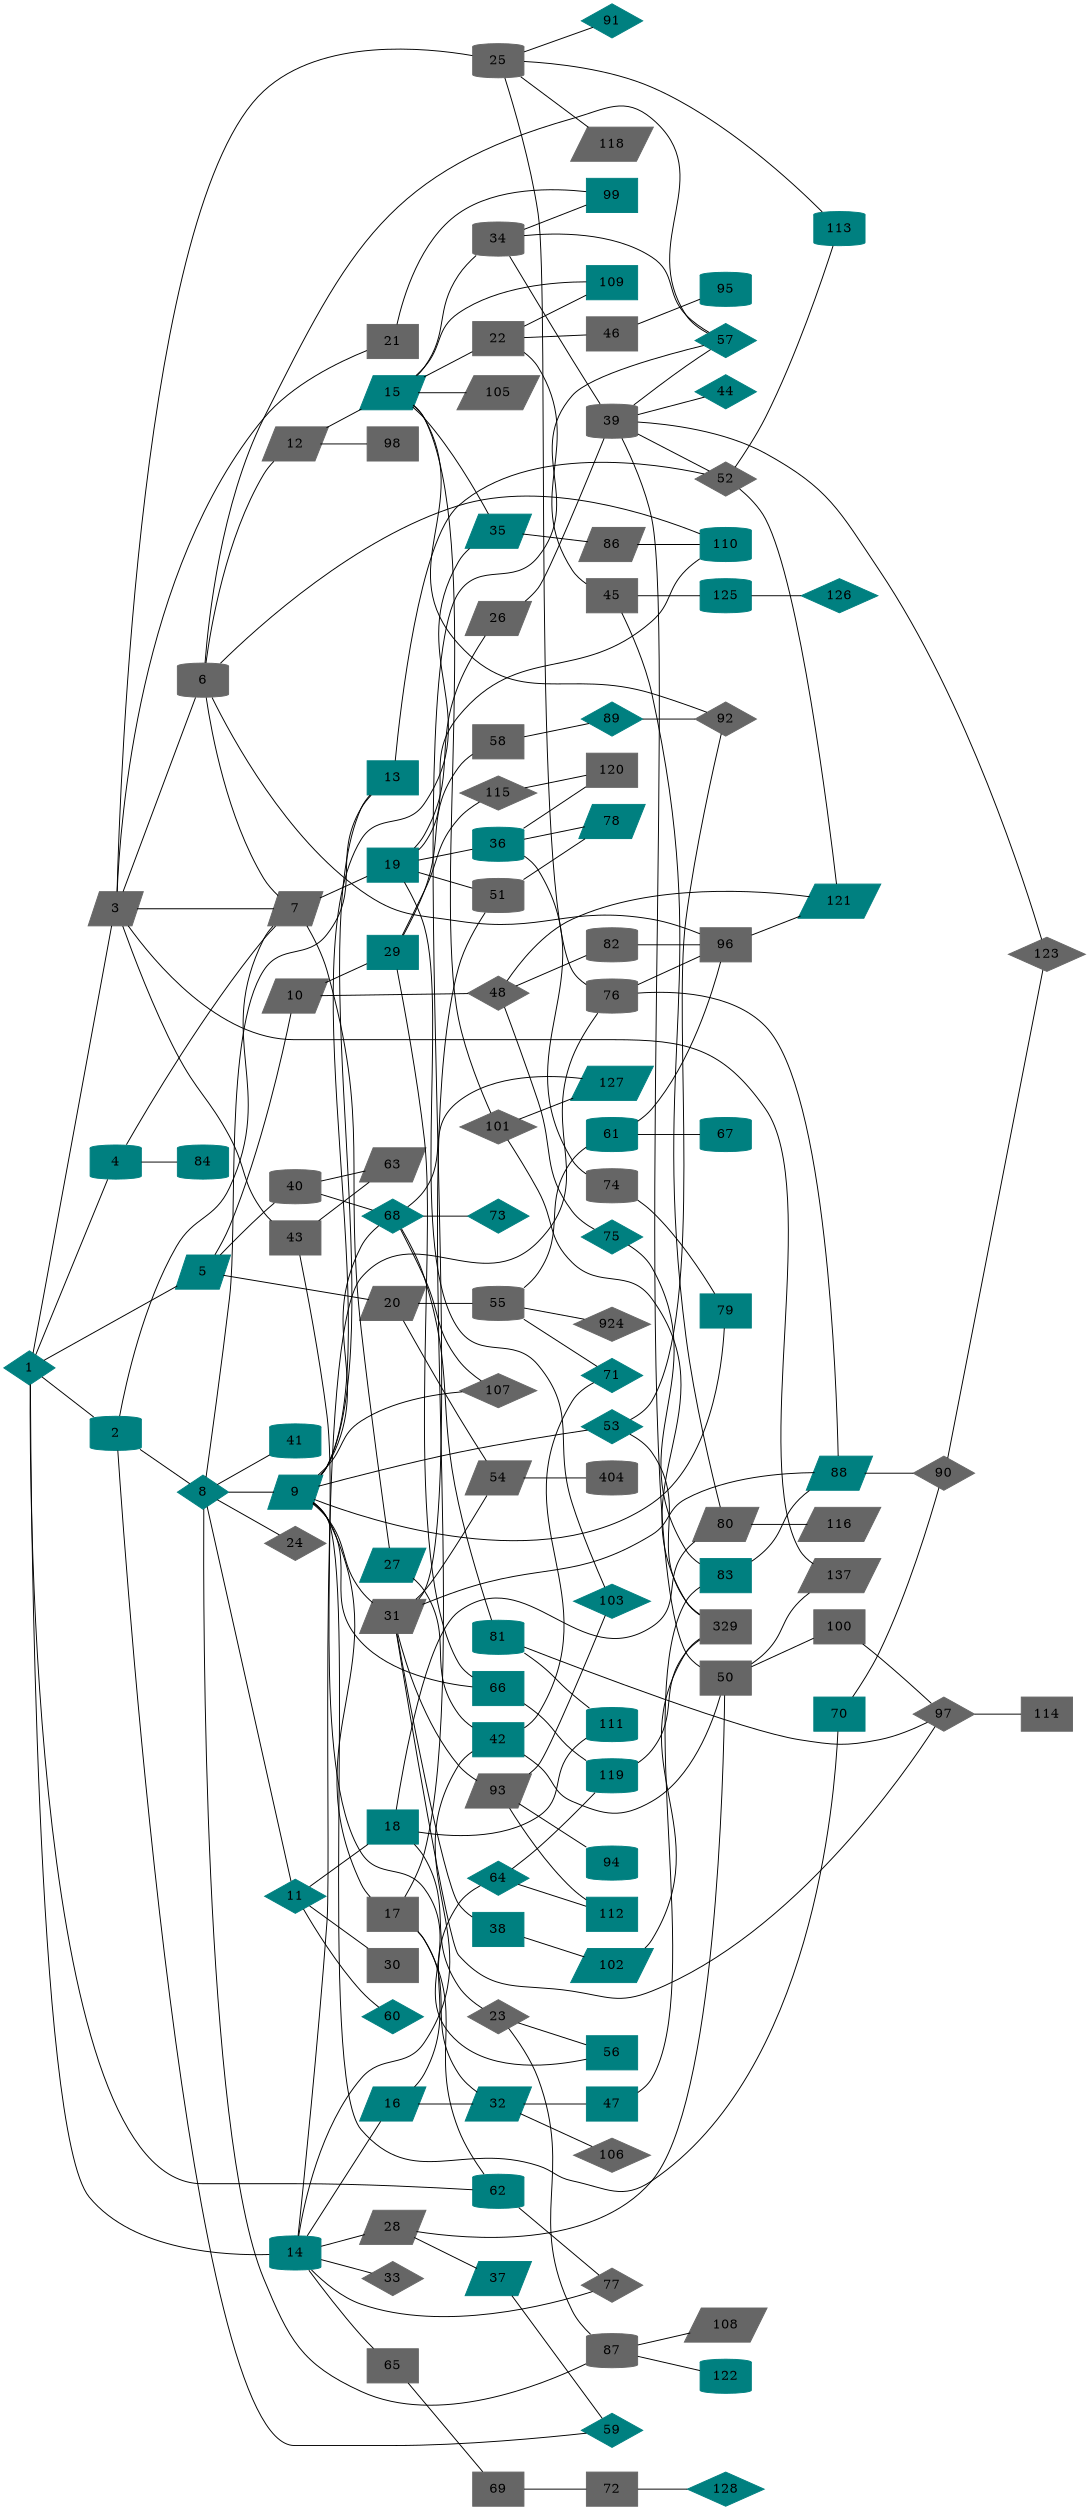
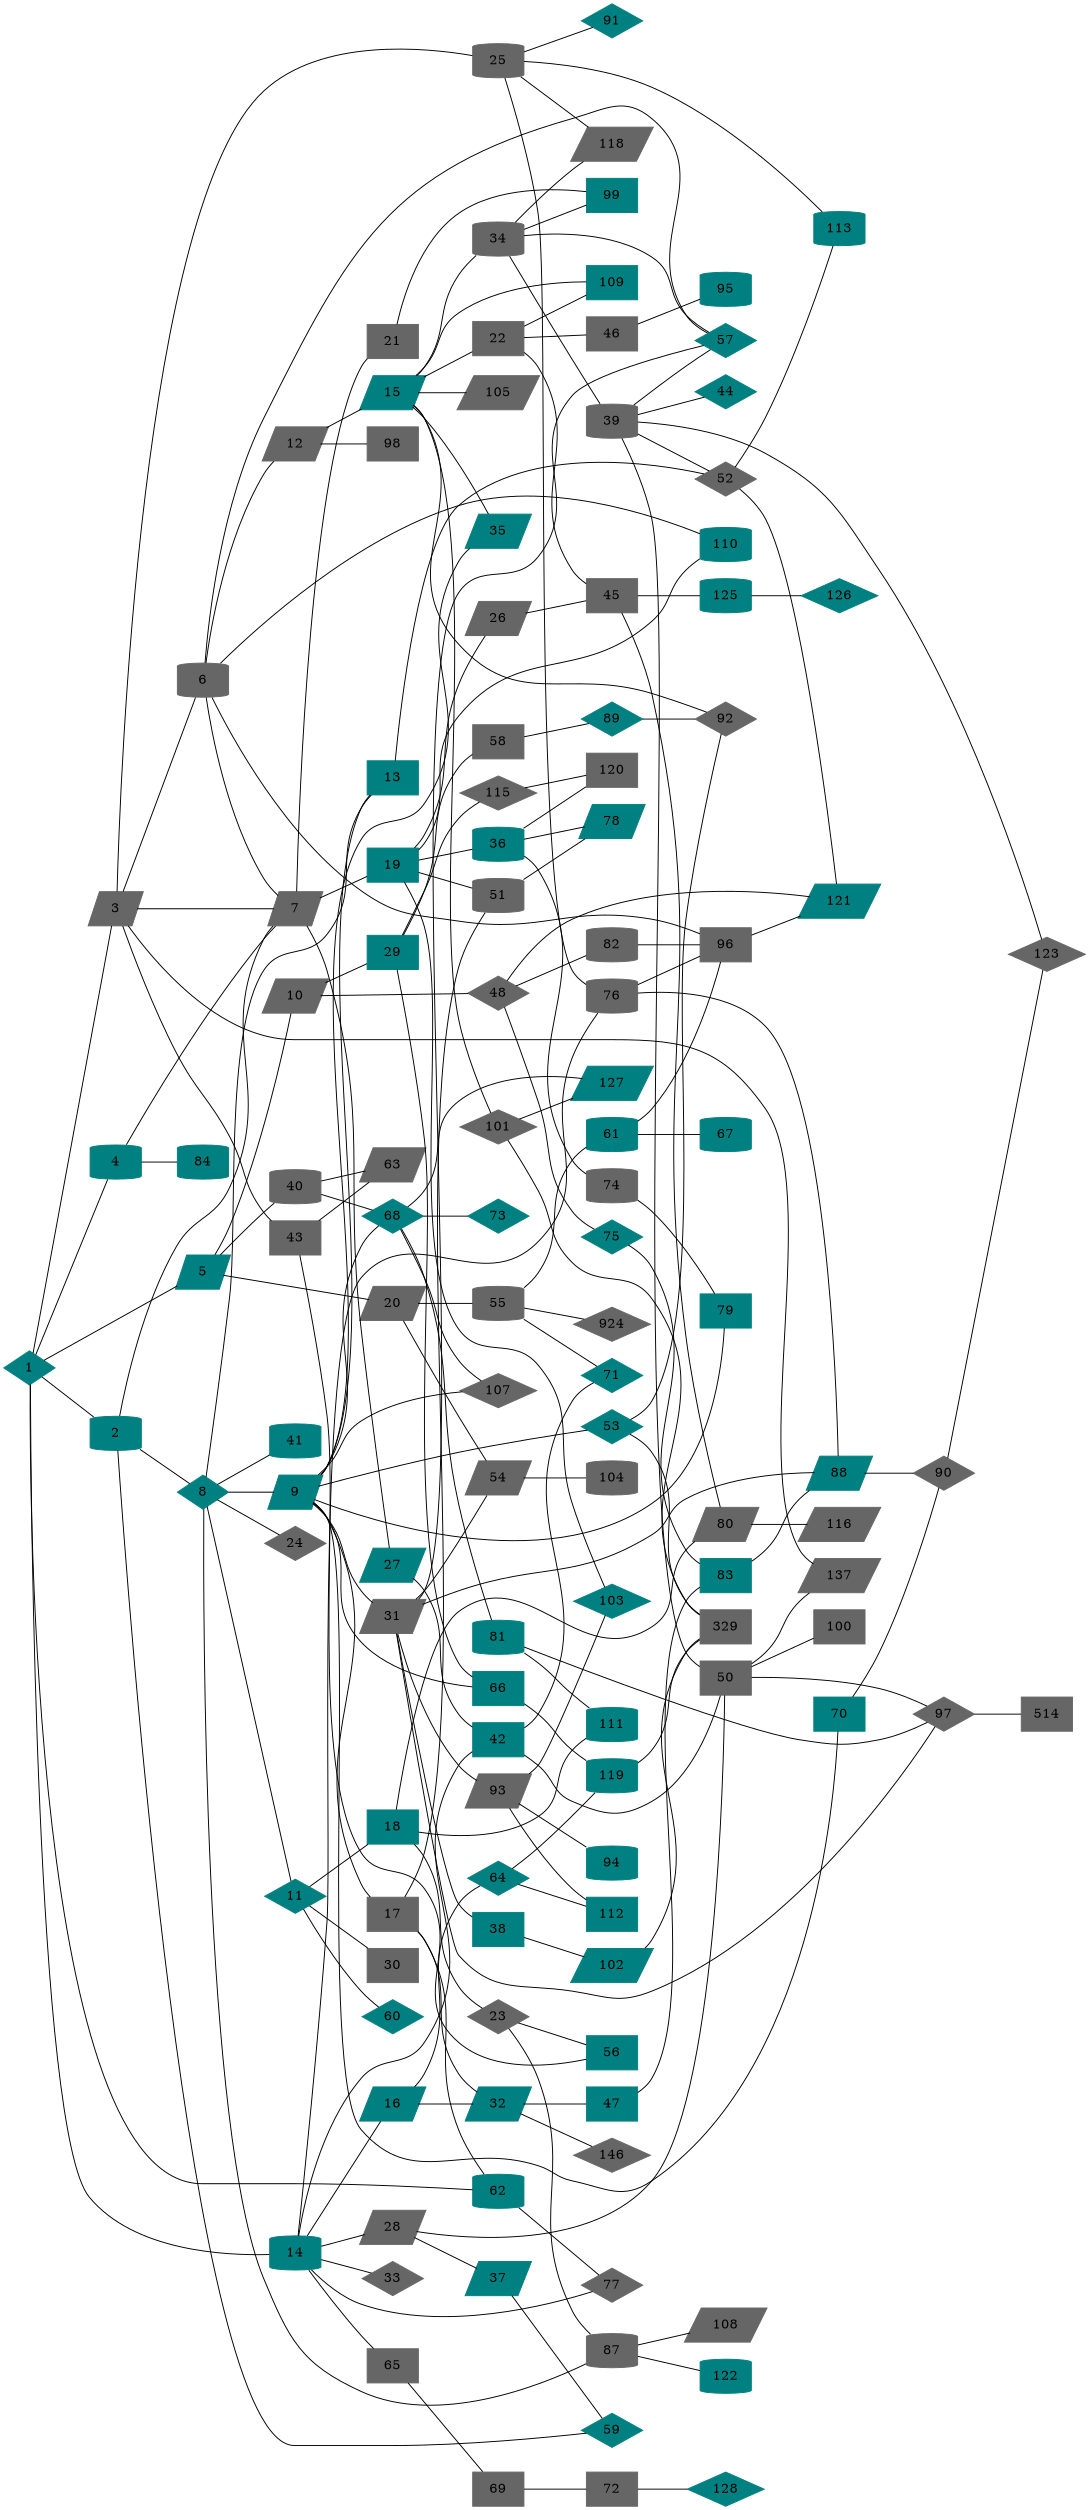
  graph {
    rankdir=LR
    node [color=teal shape=diamond style=filled]
    1
    2 [shape=cylinder]
    3 [color=gray40 shape=parallelogram]
    4 [shape=cylinder]
    5 [shape=parallelogram]
    14 [shape=cylinder]
    62 [shape=cylinder]
    7 [color=gray40 shape=parallelogram]
    8
    59
    6 [color=gray40 shape=cylinder]
    21 [color=gray40 shape=box]
    25 [color=gray40 shape=cylinder]
    43 [color=gray40 shape=box]
    n15 [color=gray40 label=137 shape=parallelogram]
    84 [shape=cylinder]
    10 [color=gray40 shape=parallelogram]
    20 [color=gray40 shape=parallelogram]
    40 [color=gray40 shape=cylinder]
    16 [shape=parallelogram]
    28 [color=gray40 shape=parallelogram]
    33 [color=gray40]
    42 [shape=box]
    65 [color=gray40 shape=box]
    76 [color=gray40 shape=cylinder]
    77 [color=gray40]
    19 [shape=box]
    27 [shape=parallelogram]
    9 [shape=parallelogram]
    11
    13 [shape=box]
    24 [color=gray40]
    41 [shape=cylinder]
    87 [color=gray40 shape=cylinder]
    12 [color=gray40 shape=parallelogram]
    57
    96 [color=gray40 shape=box]
    110 [shape=cylinder]
    99 [shape=box]
    91
    113 [shape=cylinder]
    118 [color=gray40 shape=parallelogram]
    56 [shape=box]
    63 [color=gray40 shape=parallelogram]
    29 [shape=box]
    48 [color=gray40]
    54 [color=gray40 shape=parallelogram]
    55 [color=gray40 shape=cylinder]
    68
    15 [shape=parallelogram]
    98 [color=gray40 shape=box]
    121 [shape=parallelogram]
    51 [color=gray40 shape=cylinder]
    26 [color=gray40 shape=parallelogram]
    36 [shape=cylinder]
    103
    17 [color=gray40 shape=box]
    31 [color=gray40 shape=parallelogram]
    35 [shape=parallelogram]
    53
    66 [shape=box]
    70 [shape=box]
    79 [shape=box]
    107 [color=gray40]
    18 [shape=box]
    30 [color=gray40 shape=box]
    60
    52 [color=gray40]
    108 [color=gray40 shape=parallelogram]
    122 [shape=cylinder]
    32 [shape=parallelogram]
    38 [shape=box]
    88 [shape=parallelogram]
    93 [color=gray40 shape=parallelogram]
    97 [color=gray40]
-   86 [color=gray40 shape=parallelogram]
    92 [color=gray40]
    n78 [color=gray40 label=329 shape=box]
    119 [shape=cylinder]
    73
    81 [shape=cylinder]
    127 [shape=parallelogram]
    90 [color=gray40]
    58 [color=gray40 shape=box]
    115 [color=gray40]
    75
    82 [color=gray40 shape=cylinder]
    23 [color=gray40]
    80 [color=gray40 shape=parallelogram]
    111 [shape=cylinder]
    22 [color=gray40 shape=box]
    34 [color=gray40 shape=cylinder]
    101 [color=gray40]
    105 [color=gray40 shape=parallelogram]
    109 [shape=box]
    64
    37 [shape=parallelogram]
    50 [color=gray40 shape=box]
    71
    69 [color=gray40 shape=box]
    45 [color=gray40 shape=box]
    46 [color=gray40 shape=box]
    39 [color=gray40 shape=cylinder]
    47 [shape=box]
-   106 [color=gray40]
+   106 [color=gray40 label=146]
    112 [shape=box]
    78 [shape=parallelogram]
    116 [color=gray40 shape=parallelogram]
    74 [color=gray40 shape=cylinder]
    120 [color=gray40 shape=box]
-   104 [color=gray40 shape=cylinder label=404]
+   104 [color=gray40 shape=cylinder]
    61 [shape=cylinder]
    n113 [color=gray40 label=924]
    125 [shape=cylinder]
    95 [shape=cylinder]
    100 [color=gray40 shape=box]
    89
    102 [shape=parallelogram]
    94 [shape=cylinder]
-   114 [color=gray40 shape=box]
+   114 [color=gray40 shape=box label=514]
    83 [shape=box]
    44
    123 [color=gray40]
    126
    67 [shape=cylinder]
    72 [color=gray40 shape=box]
    128
    1 -- 2
    1 -- 3
    1 -- 4
    1 -- 5
    1 -- 14
    1 -- 62
    2 -- 7
    2 -- 8
    2 -- 59
    3 -- 7
    3 -- 6
-   3 -- 21
+   7 -- 21
    3 -- 25
    3 -- 43
    3 -- n15
    4 -- 7
    4 -- 84
    5 -- 10
    5 -- 20
    5 -- 40
    14 -- 16
    14 -- 28
    14 -- 33
    14 -- 42
    14 -- 65
    14 -- 76
    14 -- 77
    62 -- 77
    7 -- 19
    7 -- 27
    8 -- 9
    8 -- 11
    8 -- 13
    8 -- 24
    8 -- 41
    8 -- 87
    6 -- 7
    6 -- 12
    6 -- 57
    6 -- 96
    6 -- 110
    21 -- 99
    25 -- 76
    25 -- 91
    25 -- 113
    25 -- 118
    43 -- 56
    43 -- 63
    10 -- 29
    10 -- 48
    20 -- 54
    20 -- 55
    40 -- 63
    40 -- 68
    16 -- 32
    16 -- 64
    28 -- 37
    28 -- 50
    42 -- 50
    42 -- 71
    65 -- 69
    76 -- 96
    76 -- 88
    19 -- 110
    19 -- 51
    19 -- 26
    19 -- 36
    19 -- 103
    27 -- 42
    9 -- 13
    9 -- 68
    9 -- 17
    9 -- 31
    9 -- 35
    9 -- 53
    9 -- 66
    9 -- 70
    9 -- 79
    9 -- 107
    11 -- 18
    11 -- 30
    11 -- 60
    13 -- 52
    87 -- 108
    87 -- 122
    12 -- 15
    12 -- 98
    96 -- 121
    29 -- 66
    29 -- 58
    29 -- 115
    48 -- 121
    48 -- 75
    48 -- 82
    54 -- 104
    55 -- 71
    55 -- 61
    55 -- n113
    68 -- 107
    68 -- 73
    68 -- 81
    68 -- 127
    15 -- 35
    15 -- 92
    15 -- 22
    15 -- 34
    15 -- 101
    15 -- 105
    15 -- 109
    51 -- 78
-   26 -- 39
+   26 -- 45
    36 -- 78
    36 -- 74
    36 -- 120
    17 -- 62
    17 -- 51
    17 -- 32
    31 -- 57
    31 -- 54
    31 -- 38
    31 -- 88
    31 -- 93
    31 -- 97
-   35 -- 86
    53 -- 92
    53 -- n78
    66 -- 119
    70 -- 90
    18 -- 23
    18 -- 80
    18 -- 111
    52 -- 113
    52 -- 121
    32 -- 47
    32 -- 106
    38 -- 102
    88 -- 90
    93 -- 103
    93 -- 112
    93 -- 94
    97 -- 114
-   86 -- 110
    119 -- n78
    81 -- 97
    81 -- 111
    90 -- 123
    58 -- 89
    115 -- 120
    75 -- 83
    82 -- 96
    23 -- 87
    23 -- 56
    80 -- 116
    22 -- 109
    22 -- 45
    22 -- 46
    34 -- 57
    34 -- 99
+   34 -- 118
    34 -- 39
    101 -- n78
    101 -- 127
    64 -- 119
    64 -- 112
    37 -- 59
    50 -- n15
-   100 -- 97
+   50 -- 97
    50 -- 100
    69 -- 72
    45 -- 80
    45 -- 125
    46 -- 95
    39 -- 57
    39 -- 52
    39 -- 50
    39 -- 44
    39 -- 123
    47 -- 83
    74 -- 79
    61 -- 96
    61 -- 67
    125 -- 126
    89 -- 92
    102 -- n78
    83 -- 88
    72 -- 128
  }
